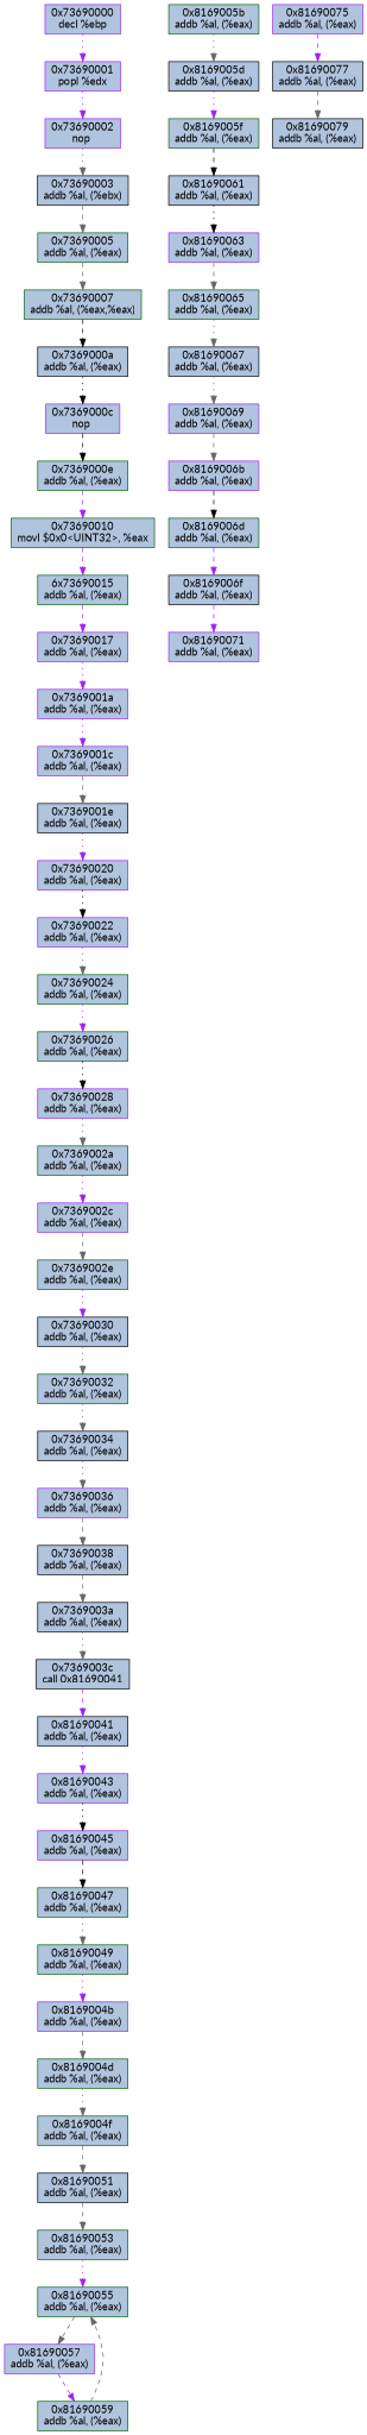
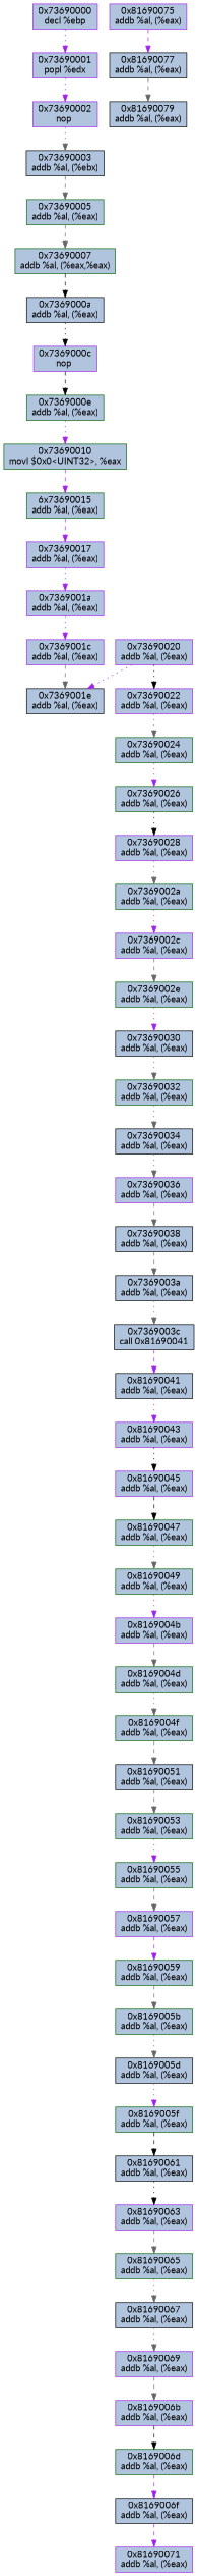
  digraph {
    fontname=Lato
    node [color=purple fillcolor=lightsteelblue fontname=Lato shape=rectangle style=filled]
    edge [color=gray40 fontname=Lato style=dotted]
    n1 [label="0x73690000\ndecl %ebp"]
    n2 [label="0x73690001\npopl %edx"]
    n3 [label="0x73690002\nnop "]
    n4 [color=black label="0x73690003\naddb %al, (%ebx)"]
    n5 [color=darkgreen label="0x73690005\naddb %al, (%eax)"]
    n6 [color=darkgreen label="0x73690007\naddb %al, (%eax,%eax)"]
    n7 [color=black label="0x7369000a\naddb %al, (%eax)"]
    n8 [label="0x7369000c\nnop "]
    n9 [color=darkgreen label="0x7369000e\naddb %al, (%eax)"]
    n10 [color=darkgreen label="0x73690010\nmovl $0x0<UINT32>, %eax"]
    n11 [color=darkgreen label="6x73690015\naddb %al, (%eax)"]
    n12 [label="0x73690017\naddb %al, (%eax)"]
    n13 [label="0x7369001a\naddb %al, (%eax)"]
    n14 [label="0x7369001c\naddb %al, (%eax)"]
    n15 [color=black label="0x7369001e\naddb %al, (%eax)"]
    n16 [label="0x73690020\naddb %al, (%eax)"]
    n17 [label="0x73690022\naddb %al, (%eax)"]
    n18 [color=darkgreen label="0x73690024\naddb %al, (%eax)"]
    n19 [color=darkgreen label="0x73690026\naddb %al, (%eax)"]
    n20 [label="0x73690028\naddb %al, (%eax)"]
    n21 [color=darkgreen label="0x7369002a\naddb %al, (%eax)"]
    n22 [label="0x7369002c\naddb %al, (%eax)"]
    n23 [color=darkgreen label="0x7369002e\naddb %al, (%eax)"]
    n24 [color=black label="0x73690030\naddb %al, (%eax)"]
    n25 [color=darkgreen label="0x73690032\naddb %al, (%eax)"]
    n26 [color=black label="0x73690034\naddb %al, (%eax)"]
    n27 [label="0x73690036\naddb %al, (%eax)"]
    n28 [color=black label="0x73690038\naddb %al, (%eax)"]
    n29 [color=black label="0x7369003a\naddb %al, (%eax)"]
    n30 [color=black label="0x7369003c\ncall 0x81690041"]
    n31 [color=black label="0x81690041\naddb %al, (%eax)"]
    n32 [label="0x81690043\naddb %al, (%eax)"]
    n33 [label="0x81690045\naddb %al, (%eax)"]
    n34 [color=darkgreen label="0x81690047\naddb %al, (%eax)"]
    n35 [color=darkgreen label="0x81690049\naddb %al, (%eax)"]
    n36 [label="0x8169004b\naddb %al, (%eax)"]
    n37 [color=darkgreen label="0x8169004d\naddb %al, (%eax)"]
    n38 [color=darkgreen label="0x8169004f\naddb %al, (%eax)"]
    n39 [color=black label="0x81690051\naddb %al, (%eax)"]
    n40 [color=darkgreen label="0x81690053\naddb %al, (%eax)"]
    n41 [color=darkgreen label="0x81690055\naddb %al, (%eax)"]
    n42 [label="0x81690057\naddb %al, (%eax)"]
    n43 [color=darkgreen label="0x81690059\naddb %al, (%eax)"]
    n44 [color=darkgreen label="0x8169005b\naddb %al, (%eax)"]
    n45 [color=black label="0x8169005d\naddb %al, (%eax)"]
    n46 [color=darkgreen label="0x8169005f\naddb %al, (%eax)"]
    n47 [color=black label="0x81690061\naddb %al, (%eax)"]
    n48 [label="0x81690063\naddb %al, (%eax)"]
    n49 [color=darkgreen label="0x81690065\naddb %al, (%eax)"]
    n50 [color=black label="0x81690067\naddb %al, (%eax)"]
    n51 [label="0x81690069\naddb %al, (%eax)"]
    n52 [label="0x8169006b\naddb %al, (%eax)"]
    n53 [color=darkgreen label="0x8169006d\naddb %al, (%eax)"]
    n54 [color=black label="0x8169006f\naddb %al, (%eax)"]
    n55 [label="0x81690071\naddb %al, (%eax)"]
    n56 [label="0x81690075\naddb %al, (%eax)"]
    n57 [color=black label="0x81690077\naddb %al, (%eax)"]
    n58 [color=black label="0x81690079\naddb %al, (%eax)"]
    n1 -> n2 [color=purple]
    n2 -> n3 [color=purple]
    n3 -> n4
    n4 -> n5 [style=dashed]
    n5 -> n6 [style=dashed]
    n6 -> n7 [color=black style=dashed]
    n7 -> n8 [color=black]
    n8 -> n9 [color=black style=dashed]
-   n9 -> n10 [color=purple style=dashed]
+   n9 -> n10 [color=purple]
    n10 -> n11 [color=purple style=dashed]
    n11 -> n12 [color=purple style=dashed]
    n12 -> n13 [color=purple]
    n13 -> n14 [color=purple]
    n14 -> n15 [style=dashed]
-   n15 -> n16 [color=purple]
+   n16 -> n15 [color=purple]
    n16 -> n17 [color=black]
    n17 -> n18
    n18 -> n19 [color=purple]
    n19 -> n20 [color=black]
    n20 -> n21
    n21 -> n22 [color=purple]
    n22 -> n23 [style=dashed]
    n23 -> n24 [color=purple]
    n24 -> n25
    n25 -> n26
    n26 -> n27
    n27 -> n28 [style=dashed]
    n28 -> n29 [style=dashed]
    n29 -> n30
    n30 -> n31 [color=purple style=dashed]
    n31 -> n32 [color=purple]
    n32 -> n33 [color=black]
    n33 -> n34 [color=black style=dashed]
    n34 -> n35
    n35 -> n36 [color=purple]
    n36 -> n37 [style=dashed]
    n37 -> n38
    n38 -> n39 [style=dashed]
    n39 -> n40 [style=dashed]
    n40 -> n41 [color=purple]
    n41 -> n42 [style=dashed]
    n42 -> n43 [color=purple style=dashed]
-   n43 -> n41 [style=dashed]
+   n43 -> n44 [style=dashed]
    n44 -> n45
    n45 -> n46 [color=purple]
    n46 -> n47 [color=black style=dashed]
    n47 -> n48 [color=black]
    n48 -> n49 [style=dashed]
    n49 -> n50
    n50 -> n51
    n51 -> n52 [style=dashed]
    n52 -> n53 [color=black style=dashed]
    n53 -> n54 [color=purple style=dashed]
    n54 -> n55 [color=purple style=dashed]
    n56 -> n57 [color=purple style=dashed]
    n57 -> n58 [style=dashed]
  }
